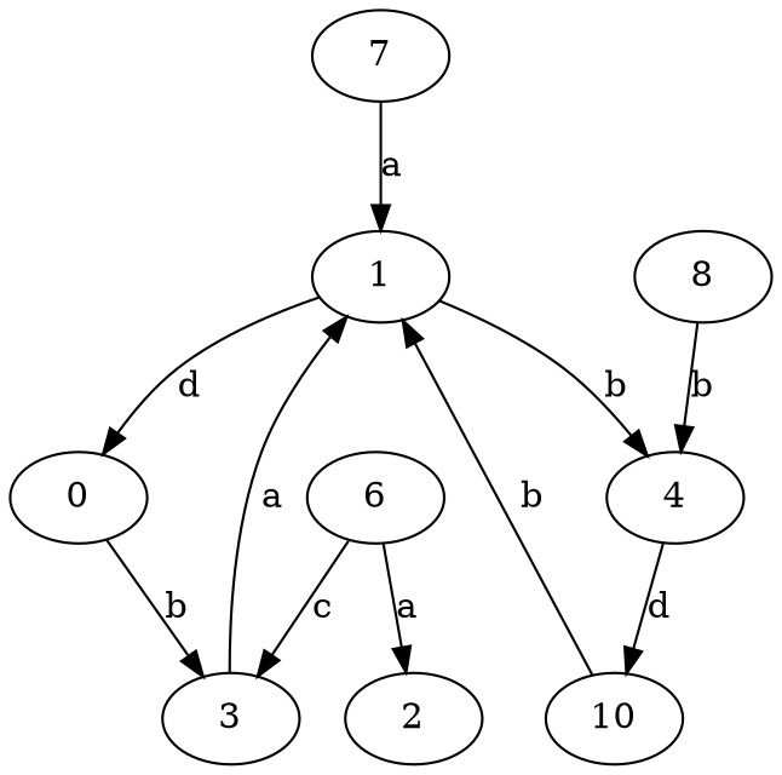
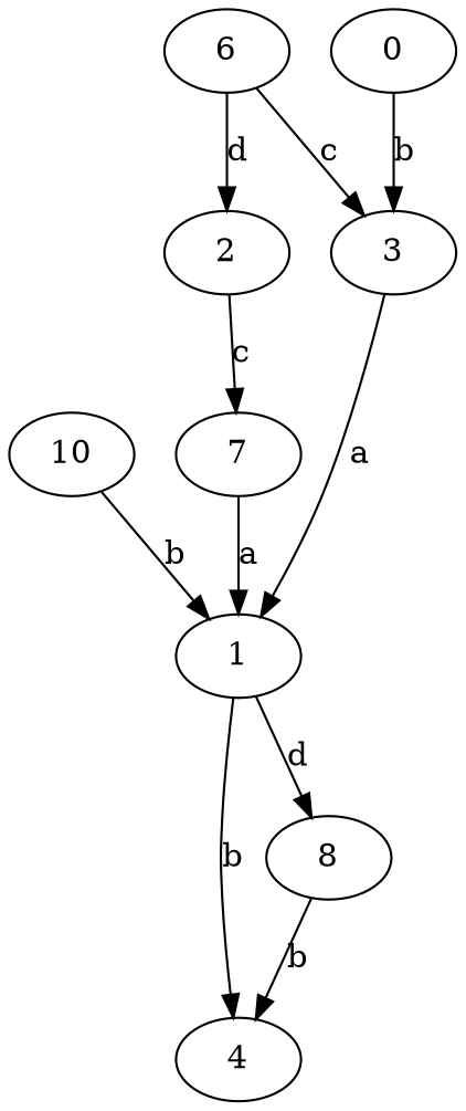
  strict digraph {
    1
    4
    8
    10
    n5 [label=7]
    2
    0
    3
    6
    1 -> 4 [label=b]
-   1 -> 0 [label=d]
-   4 -> 10 [label=d]
+   1 -> 8 [label=d]
    8 -> 4 [label=b]
    10 -> 1 [label=b]
    n5 -> 1 [label=a]
+   2 -> n5 [label=c]
    0 -> 3 [label=b]
    3 -> 1 [label=a]
-   6 -> 2 [label=a]
+   6 -> 2 [label=d]
    6 -> 3 [label=c]
  }
